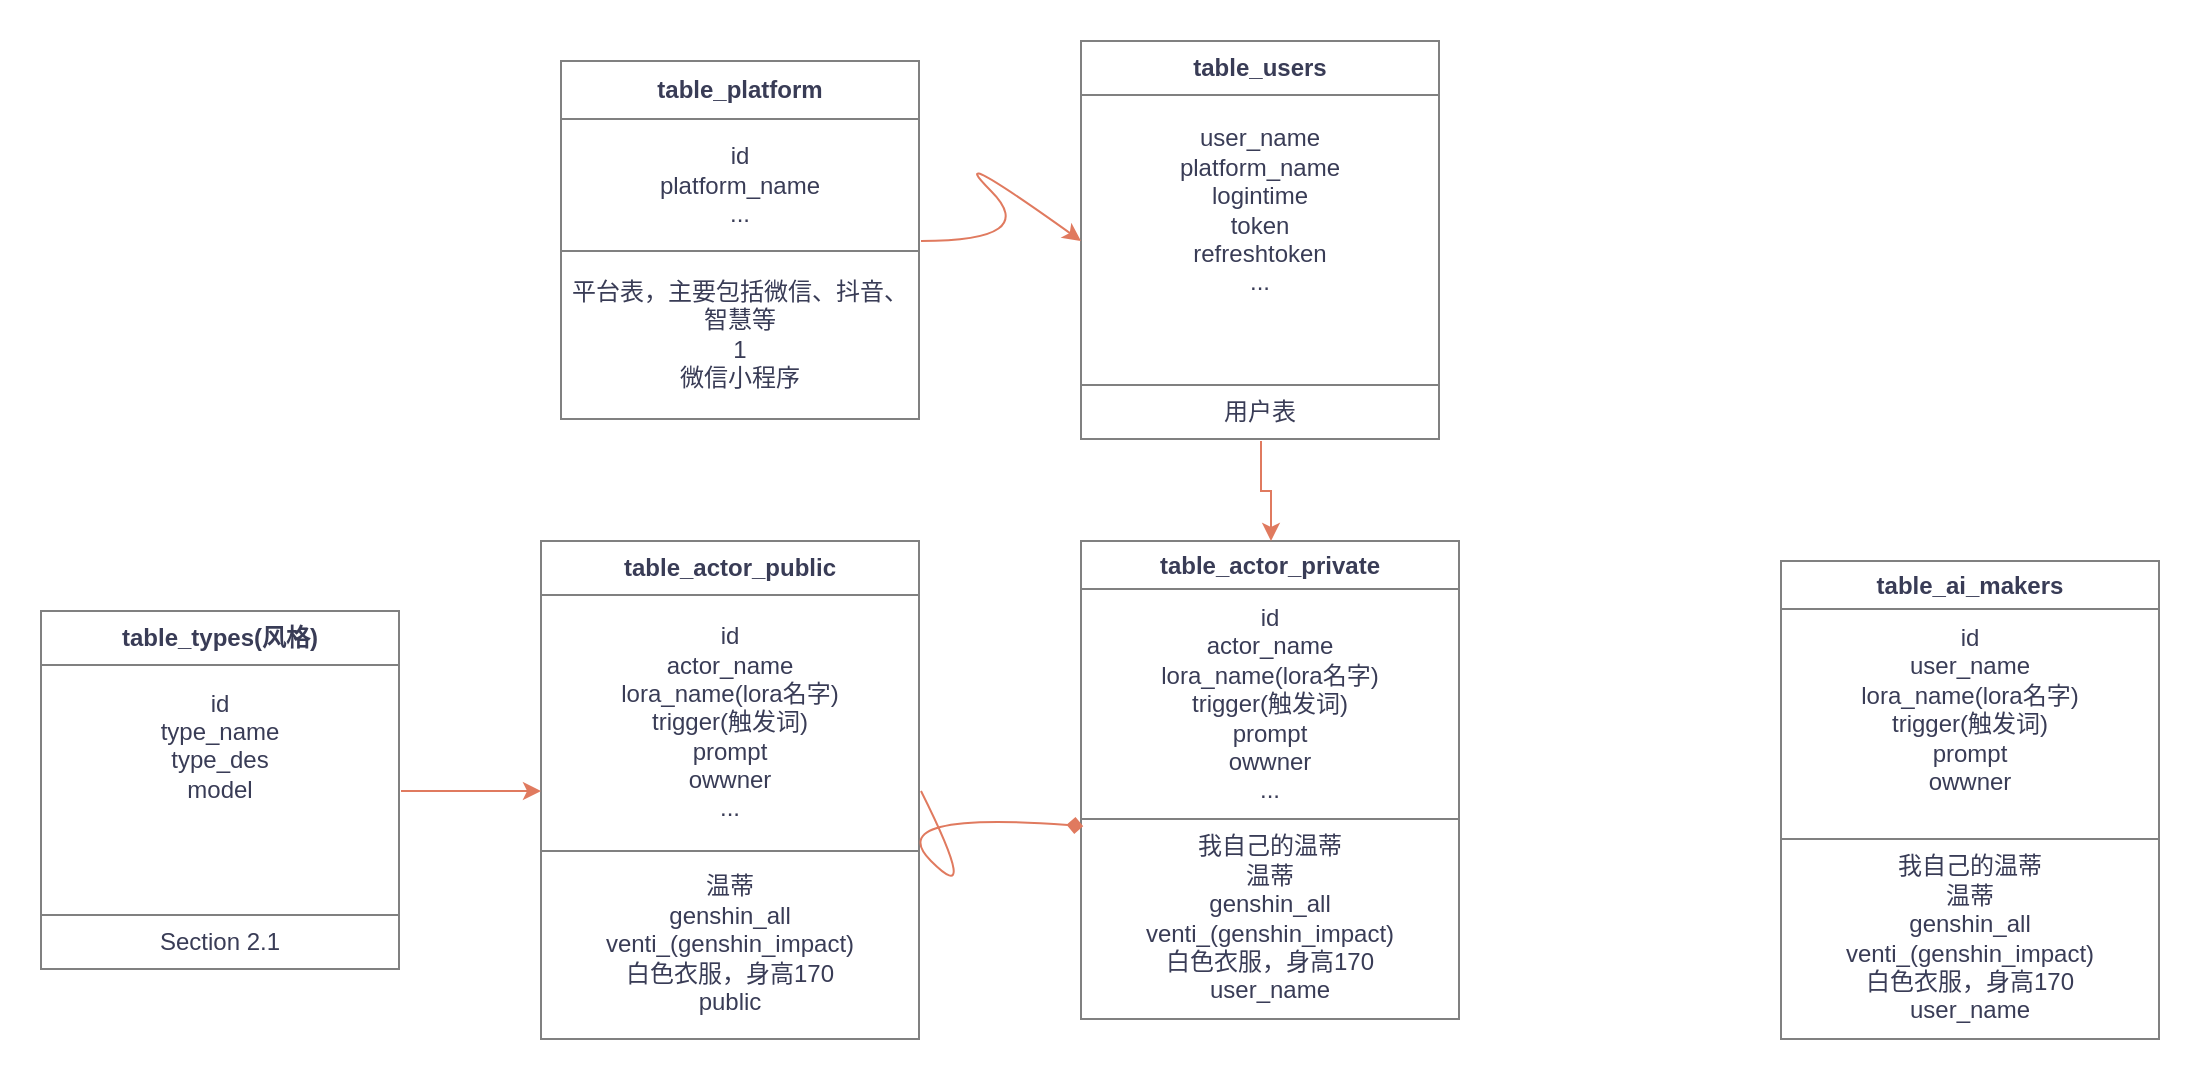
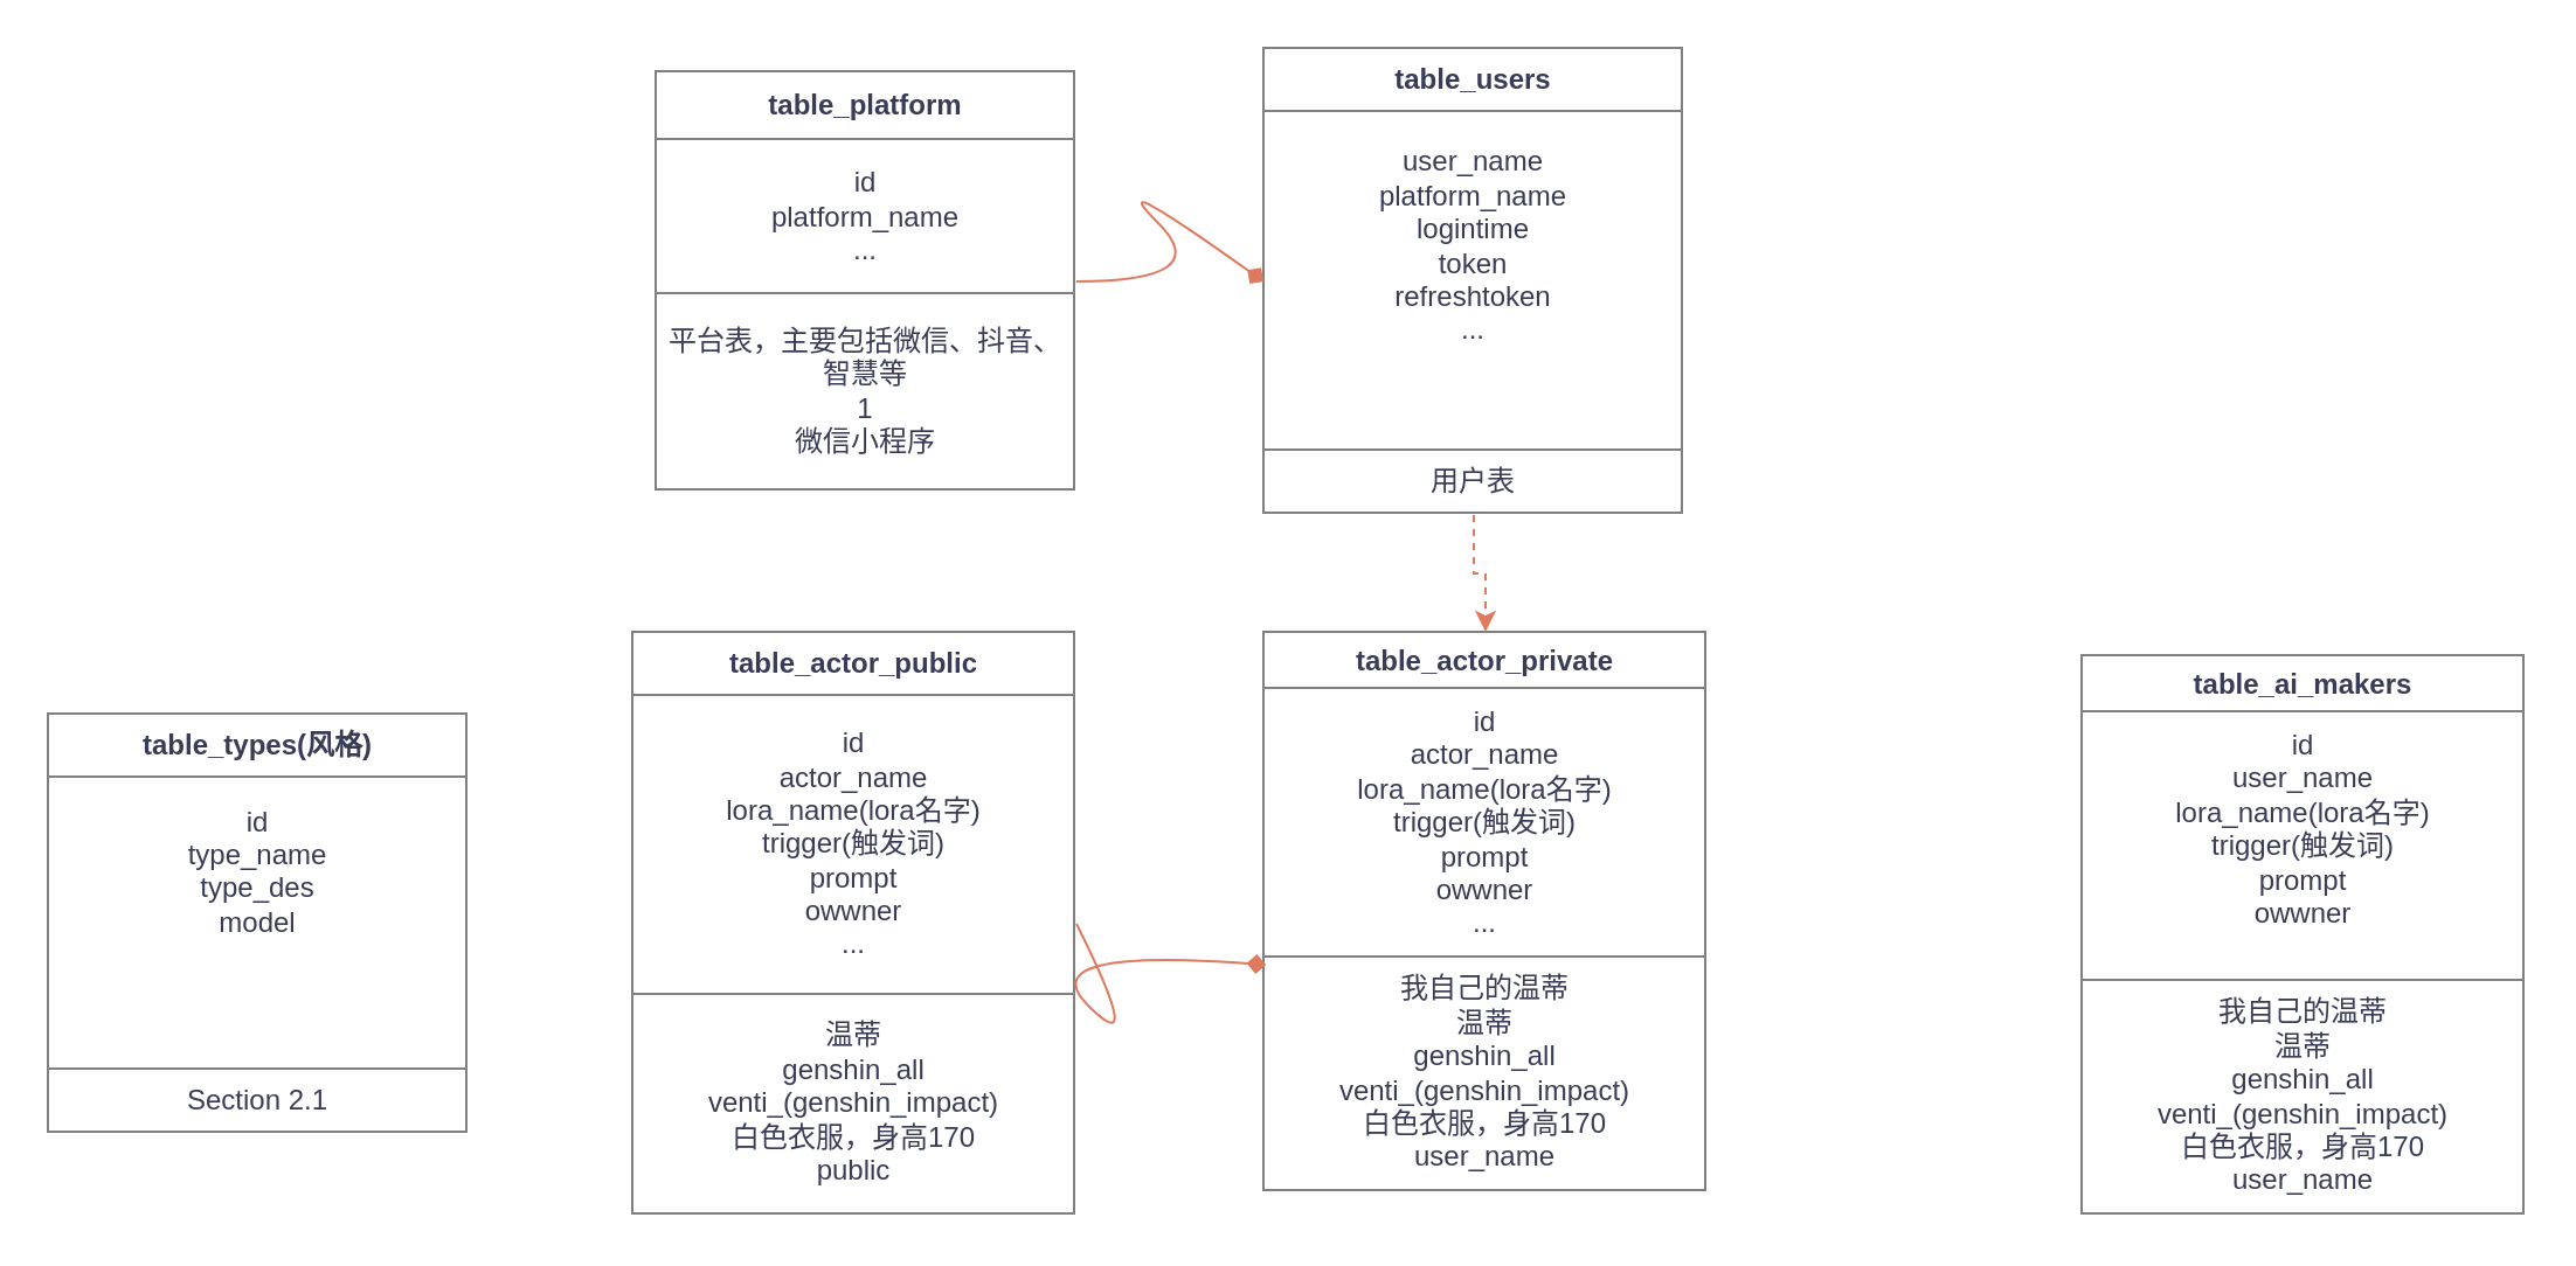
  <mxCell id="0" />
  <mxCell id="1" parent="0" />
  <mxCell id="2" value="&lt;table border=&quot;1&quot; width=&quot;100%&quot; height=&quot;100%&quot; cellpadding=&quot;4&quot; style=&quot;width:100%;height:100%;border-collapse:collapse;&quot;&gt;&lt;tbody&gt;&lt;tr&gt;&lt;th align=&quot;center&quot;&gt;table_actor_public&lt;/th&gt;&lt;/tr&gt;&lt;tr&gt;&lt;td align=&quot;center&quot;&gt;id&lt;br&gt;actor_name&lt;br&gt;lora_name(lora名字)&lt;br&gt;trigger(触发词)&lt;br&gt;prompt&lt;br&gt;owwner&lt;br&gt;...&lt;/td&gt;&lt;/tr&gt;&lt;tr&gt;&lt;td align=&quot;center&quot;&gt;温蒂&lt;br&gt;genshin_all&lt;br&gt;venti_(genshin_impact)&lt;br&gt;白色衣服，身高170&lt;br&gt;public&lt;/td&gt;&lt;/tr&gt;&lt;/tbody&gt;&lt;/table&gt;" style="text;html=1;whiteSpace=wrap;strokeColor=none;fillColor=none;overflow=fill;fontColor=#393C56;" vertex="1" parent="1"><mxGeometry x="270" y="270" width="190" height="250" as="geometry" /></mxCell>
  <mxCell id="3" value="&lt;table border=&quot;1&quot; width=&quot;100%&quot; height=&quot;100%&quot; cellpadding=&quot;4&quot; style=&quot;width:100%;height:100%;border-collapse:collapse;&quot;&gt;&lt;tbody&gt;&lt;tr&gt;&lt;th align=&quot;center&quot;&gt;table_actor_private&lt;/th&gt;&lt;/tr&gt;&lt;tr&gt;&lt;td align=&quot;center&quot;&gt;id&lt;br&gt;actor_name&lt;br&gt;lora_name(lora名字)&lt;br&gt;trigger(触发词)&lt;br&gt;prompt&lt;br&gt;owwner&lt;br&gt;...&lt;/td&gt;&lt;/tr&gt;&lt;tr&gt;&lt;td align=&quot;center&quot;&gt;我自己的温蒂&lt;br&gt;温蒂&lt;br&gt;genshin_all&lt;br&gt;venti_(genshin_impact)&lt;br&gt;白色衣服，身高170&lt;br&gt;user_name&lt;br&gt;&lt;/td&gt;&lt;/tr&gt;&lt;/tbody&gt;&lt;/table&gt;" style="text;html=1;whiteSpace=wrap;strokeColor=none;fillColor=none;overflow=fill;fontColor=#393C56;" vertex="1" parent="1"><mxGeometry x="540" y="270" width="190" height="240" as="geometry" /></mxCell>
- <mxCell id="4" value="" style="edgeStyle=orthogonalEdgeStyle;rounded=0;orthogonalLoop=1;jettySize=auto;html=1;strokeColor=#E07A5F;fontColor=#393C56;fillColor=#F2CC8F;" edge="1" parent="1" source="5" target="2"><mxGeometry relative="1" as="geometry" /></mxCell>
  <mxCell id="5" value="&lt;table border=&quot;1&quot; width=&quot;100%&quot; height=&quot;100%&quot; cellpadding=&quot;4&quot; style=&quot;width:100%;height:100%;border-collapse:collapse;&quot;&gt;&lt;tbody&gt;&lt;tr&gt;&lt;th align=&quot;center&quot;&gt;table_types(风格)&lt;/th&gt;&lt;/tr&gt;&lt;tr&gt;&lt;td align=&quot;center&quot;&gt;id&lt;br&gt;type_name&lt;br&gt;type_des&lt;br&gt;model&lt;br&gt;&lt;br&gt;&lt;br&gt;&lt;br&gt;&lt;/td&gt;&lt;/tr&gt;&lt;tr&gt;&lt;td align=&quot;center&quot;&gt;Section 2.1&lt;br&gt;&lt;/td&gt;&lt;/tr&gt;&lt;/tbody&gt;&lt;/table&gt;" style="text;html=1;whiteSpace=wrap;strokeColor=none;fillColor=none;overflow=fill;fontColor=#393C56;" vertex="1" parent="1"><mxGeometry x="20" y="305" width="180" height="180" as="geometry" /></mxCell>
- <mxCell id="6" value="" style="edgeStyle=orthogonalEdgeStyle;rounded=0;orthogonalLoop=1;jettySize=auto;html=1;strokeColor=#E07A5F;fontColor=#393C56;fillColor=#F2CC8F;" edge="1" parent="1" source="7" target="3"><mxGeometry relative="1" as="geometry" /></mxCell>
+ <mxCell id="6" value="" style="edgeStyle=orthogonalEdgeStyle;rounded=0;orthogonalLoop=1;jettySize=auto;html=1;strokeColor=#E07A5F;fontColor=#393C56;fillColor=#F2CC8F;dashed=1;" edge="1" parent="1" source="7" target="3"><mxGeometry relative="1" as="geometry" /></mxCell>
  <mxCell id="7" value="&lt;table border=&quot;1&quot; width=&quot;100%&quot; height=&quot;100%&quot; cellpadding=&quot;4&quot; style=&quot;width:100%;height:100%;border-collapse:collapse;&quot;&gt;&lt;tbody&gt;&lt;tr&gt;&lt;th align=&quot;center&quot;&gt;table_users&lt;/th&gt;&lt;/tr&gt;&lt;tr&gt;&lt;td align=&quot;center&quot;&gt;user_name&lt;br&gt;platform_name&lt;br&gt;logintime&lt;br&gt;token&lt;br&gt;refreshtoken&lt;br&gt;...&lt;br&gt;&lt;br&gt;&lt;br&gt;&lt;/td&gt;&lt;/tr&gt;&lt;tr&gt;&lt;td align=&quot;center&quot;&gt;用户表&lt;br&gt;&lt;/td&gt;&lt;/tr&gt;&lt;/tbody&gt;&lt;/table&gt;" style="text;html=1;whiteSpace=wrap;strokeColor=none;fillColor=none;overflow=fill;fontColor=#393C56;" vertex="1" parent="1"><mxGeometry x="540" y="20" width="180" height="200" as="geometry" /></mxCell>
  <mxCell id="8" value="&lt;table border=&quot;1&quot; width=&quot;100%&quot; height=&quot;100%&quot; cellpadding=&quot;4&quot; style=&quot;width:100%;height:100%;border-collapse:collapse;&quot;&gt;&lt;tbody&gt;&lt;tr&gt;&lt;th align=&quot;center&quot;&gt;table_platform&lt;/th&gt;&lt;/tr&gt;&lt;tr&gt;&lt;td align=&quot;center&quot;&gt;id&lt;br&gt;platform_name&lt;br&gt;...&lt;/td&gt;&lt;/tr&gt;&lt;tr&gt;&lt;td align=&quot;center&quot;&gt;平台表，主要包括微信、抖音、智慧等&lt;br&gt;1&lt;br&gt;微信小程序&lt;/td&gt;&lt;/tr&gt;&lt;/tbody&gt;&lt;/table&gt;" style="text;html=1;whiteSpace=wrap;strokeColor=none;fillColor=none;overflow=fill;fontColor=#393C56;" vertex="1" parent="1"><mxGeometry x="280" y="30" width="180" height="180" as="geometry" /></mxCell>
- <mxCell id="9" value="" style="curved=1;endArrow=classic;html=1;rounded=0;strokeColor=#E07A5F;fontColor=#393C56;fillColor=#F2CC8F;entryX=0;entryY=0.5;entryDx=0;entryDy=0;exitX=1;exitY=0.5;exitDx=0;exitDy=0;" edge="1" parent="1" source="8" target="7"><mxGeometry width="50" height="50" relative="1" as="geometry"><mxPoint x="470" y="120" as="sourcePoint" /><mxPoint x="520" y="70" as="targetPoint" /><Array as="points"><mxPoint x="520" y="120" /><mxPoint x="470" y="70" /></Array></mxGeometry></mxCell>
+ <mxCell id="9" value="" style="curved=1;endArrow=diamond;html=1;rounded=0;strokeColor=#E07A5F;fontColor=#393C56;fillColor=#F2CC8F;entryX=0;entryY=0.5;entryDx=0;entryDy=0;exitX=1;exitY=0.5;exitDx=0;exitDy=0;" edge="1" parent="1" source="8" target="7"><mxGeometry width="50" height="50" relative="1" as="geometry"><mxPoint x="470" y="120" as="sourcePoint" /><mxPoint x="520" y="70" as="targetPoint" /><Array as="points"><mxPoint x="520" y="120" /><mxPoint x="470" y="70" /></Array></mxGeometry></mxCell>
  <mxCell id="10" value="" style="curved=1;endArrow=diamond;html=1;rounded=0;strokeColor=#E07A5F;fontColor=#393C56;fillColor=#F2CC8F;entryX=0.006;entryY=0.594;entryDx=0;entryDy=0;exitX=1;exitY=0.5;exitDx=0;exitDy=0;entryPerimeter=0;" edge="1" parent="1" source="2" target="3"><mxGeometry width="50" height="50" relative="1" as="geometry"><mxPoint x="430" y="455" as="sourcePoint" /><mxPoint x="560" y="445" as="targetPoint" /><Array as="points"><mxPoint x="490" y="455" /><mxPoint x="440" y="405" /></Array></mxGeometry></mxCell>
  <mxCell id="11" value="&lt;table border=&quot;1&quot; width=&quot;100%&quot; height=&quot;100%&quot; cellpadding=&quot;4&quot; style=&quot;width:100%;height:100%;border-collapse:collapse;&quot;&gt;&lt;tbody&gt;&lt;tr&gt;&lt;th align=&quot;center&quot;&gt;table_ai_makers&lt;/th&gt;&lt;/tr&gt;&lt;tr&gt;&lt;td align=&quot;center&quot;&gt;id&lt;br&gt;user_name&lt;br&gt;lora_name(lora名字)&lt;br&gt;trigger(触发词)&lt;br&gt;prompt&lt;br&gt;owwner&lt;br&gt;&lt;br&gt;&lt;/td&gt;&lt;/tr&gt;&lt;tr&gt;&lt;td align=&quot;center&quot;&gt;我自己的温蒂&lt;br&gt;温蒂&lt;br&gt;genshin_all&lt;br&gt;venti_(genshin_impact)&lt;br&gt;白色衣服，身高170&lt;br&gt;user_name&lt;br&gt;&lt;/td&gt;&lt;/tr&gt;&lt;/tbody&gt;&lt;/table&gt;" style="text;html=1;whiteSpace=wrap;strokeColor=none;fillColor=none;overflow=fill;fontColor=#393C56;" vertex="1" parent="1"><mxGeometry x="890" y="280" width="190" height="240" as="geometry" /></mxCell>
